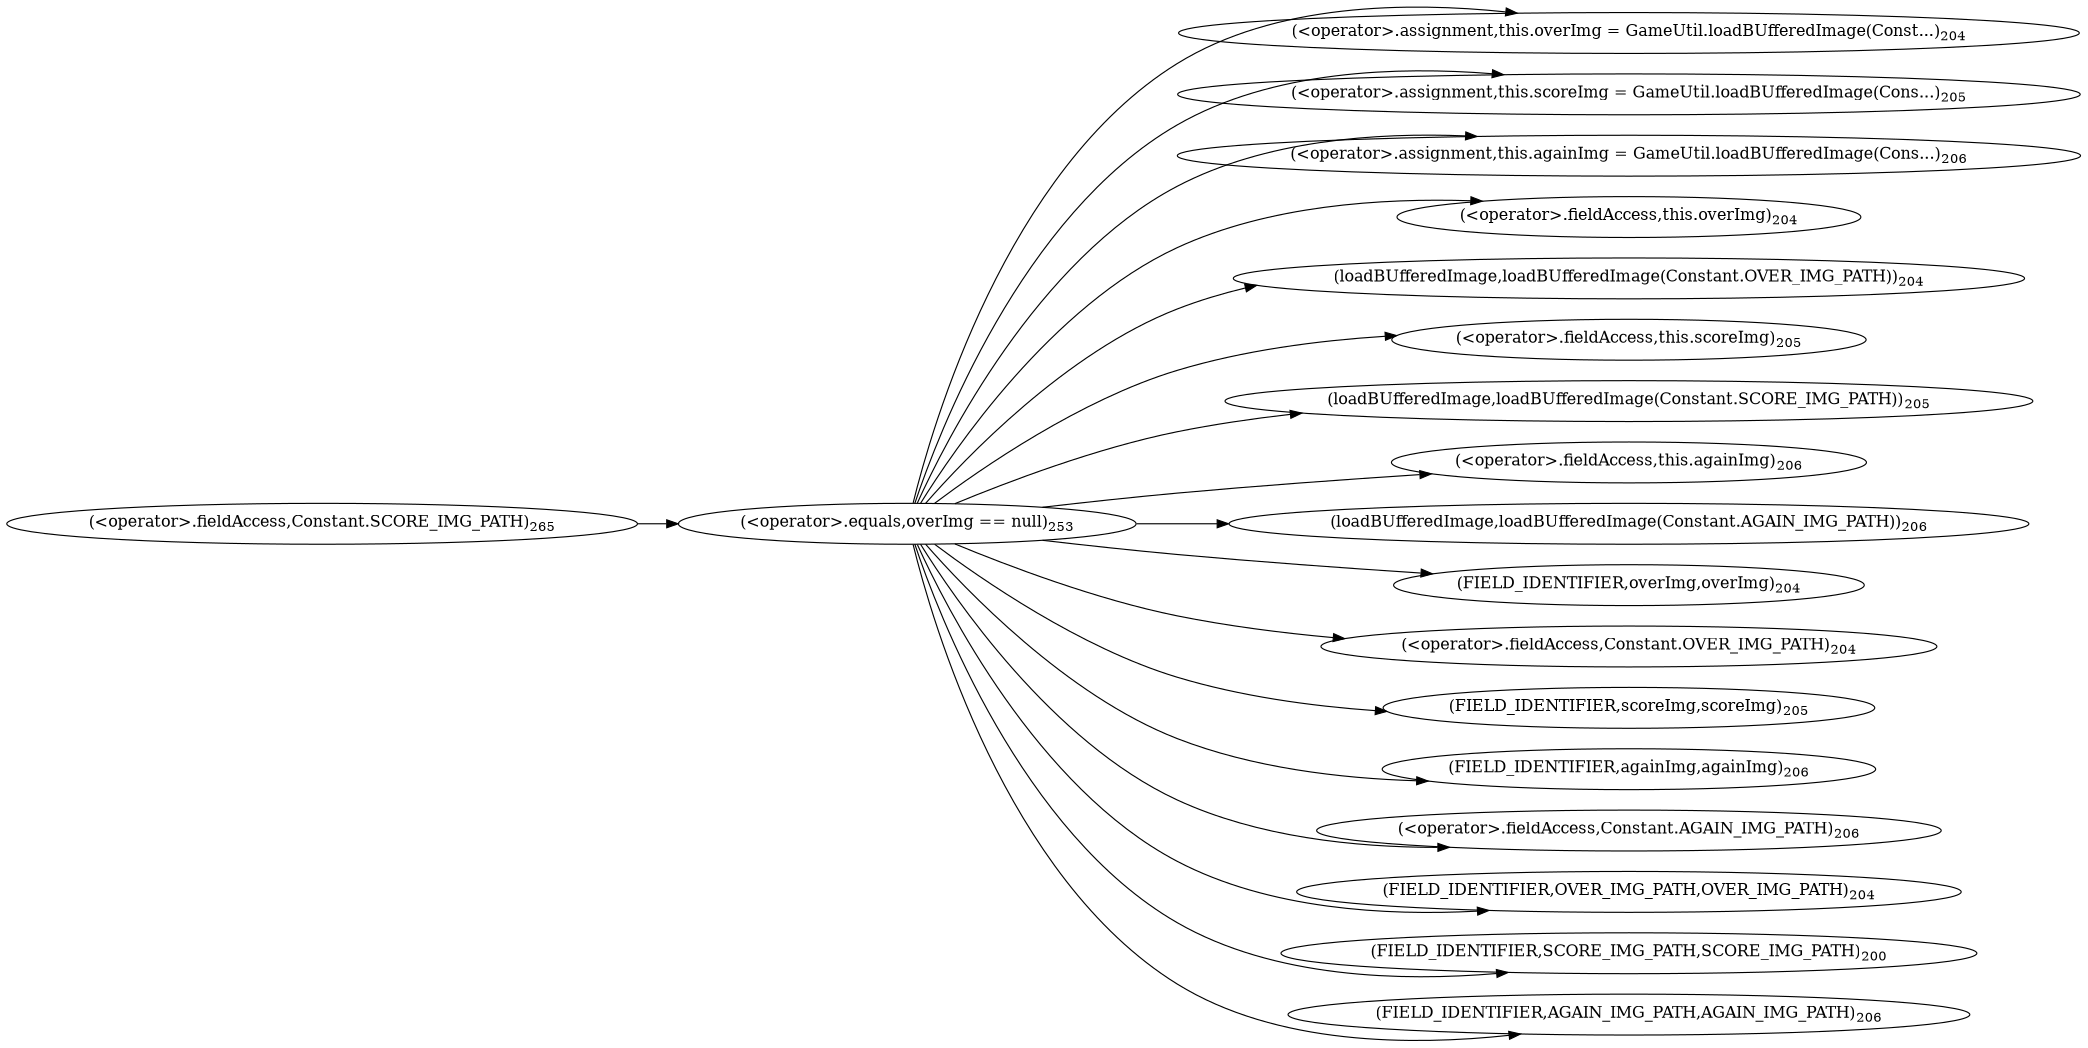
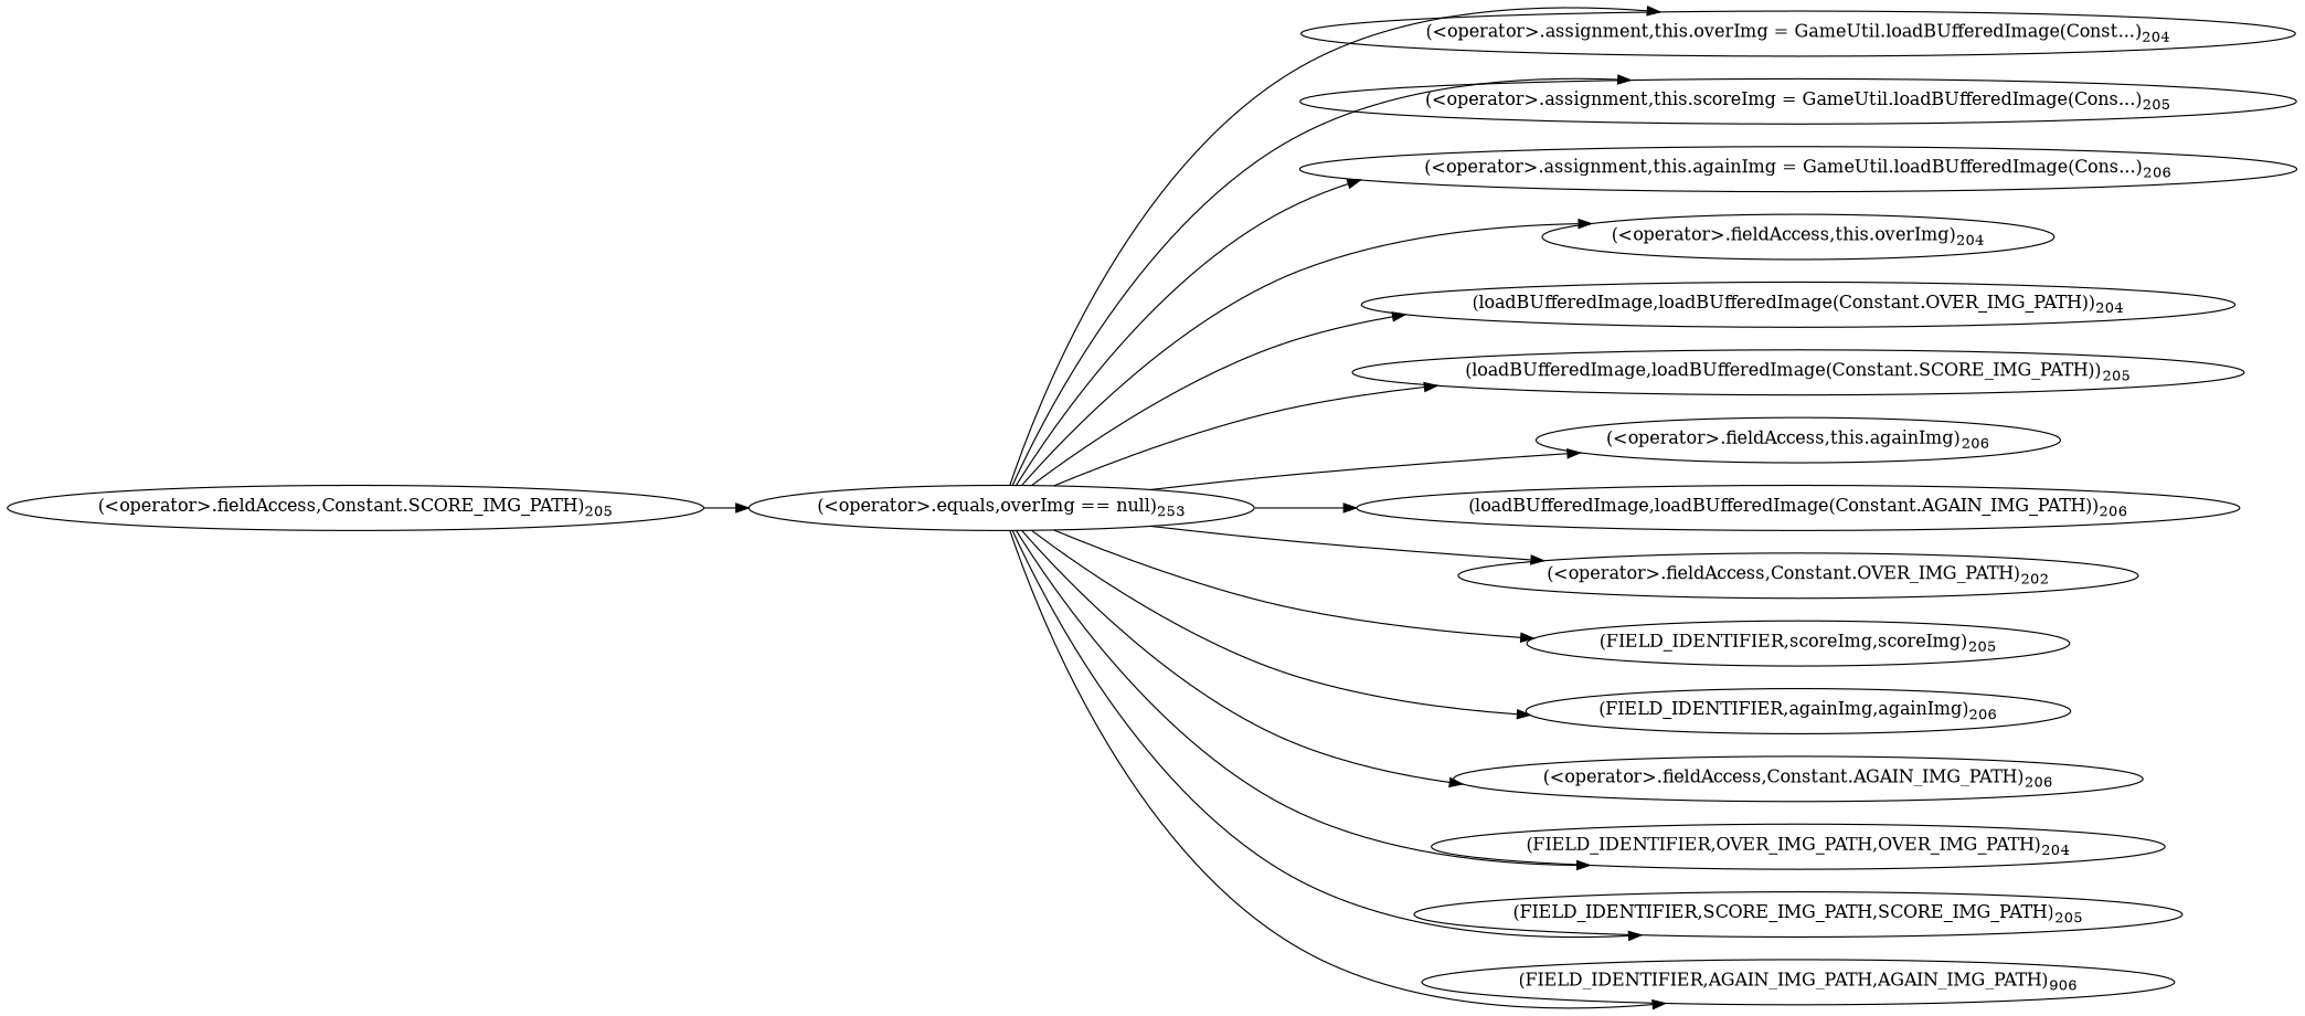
  digraph {
    rankdir=LR
    n1 [label=<(&lt;operator&gt;.equals,overImg == null)<SUB>253</SUB>>]
    n2 [label=<(&lt;operator&gt;.assignment,this.overImg = GameUtil.loadBUfferedImage(Const...)<SUB>204</SUB>>]
    n3 [label=<(&lt;operator&gt;.assignment,this.scoreImg = GameUtil.loadBUfferedImage(Cons...)<SUB>205</SUB>>]
    n4 [label=<(&lt;operator&gt;.assignment,this.againImg = GameUtil.loadBUfferedImage(Cons...)<SUB>206</SUB>>]
    n5 [label=<(&lt;operator&gt;.fieldAccess,this.overImg)<SUB>204</SUB>>]
    n6 [label=<(loadBUfferedImage,loadBUfferedImage(Constant.OVER_IMG_PATH))<SUB>204</SUB>>]
-   n7 [label=<(&lt;operator&gt;.fieldAccess,this.scoreImg)<SUB>205</SUB>>]
    n8 [label=<(loadBUfferedImage,loadBUfferedImage(Constant.SCORE_IMG_PATH))<SUB>205</SUB>>]
    n9 [label=<(&lt;operator&gt;.fieldAccess,this.againImg)<SUB>206</SUB>>]
    n10 [label=<(loadBUfferedImage,loadBUfferedImage(Constant.AGAIN_IMG_PATH))<SUB>206</SUB>>]
-   n11 [label=<(FIELD_IDENTIFIER,overImg,overImg)<SUB>204</SUB>>]
-   n12 [label=<(&lt;operator&gt;.fieldAccess,Constant.OVER_IMG_PATH)<SUB>204</SUB>>]
+   n12 [label=<(&lt;operator&gt;.fieldAccess,Constant.OVER_IMG_PATH)<SUB>202</SUB>>]
    n13 [label=<(FIELD_IDENTIFIER,scoreImg,scoreImg)<SUB>205</SUB>>]
    n14 [label=<(FIELD_IDENTIFIER,againImg,againImg)<SUB>206</SUB>>]
    n15 [label=<(&lt;operator&gt;.fieldAccess,Constant.AGAIN_IMG_PATH)<SUB>206</SUB>>]
    n16 [label=<(FIELD_IDENTIFIER,OVER_IMG_PATH,OVER_IMG_PATH)<SUB>204</SUB>>]
-   n17 [label=<(FIELD_IDENTIFIER,SCORE_IMG_PATH,SCORE_IMG_PATH)<SUB>200</SUB>>]
-   n18 [label=<(FIELD_IDENTIFIER,AGAIN_IMG_PATH,AGAIN_IMG_PATH)<SUB>206</SUB>>]
-   n19 [label=<(&lt;operator&gt;.fieldAccess,Constant.SCORE_IMG_PATH)<SUB>265</SUB>>]
+   n17 [label=<(FIELD_IDENTIFIER,SCORE_IMG_PATH,SCORE_IMG_PATH)<SUB>205</SUB>>]
+   n18 [label=<(FIELD_IDENTIFIER,AGAIN_IMG_PATH,AGAIN_IMG_PATH)<SUB>906</SUB>>]
+   n19 [label=<(&lt;operator&gt;.fieldAccess,Constant.SCORE_IMG_PATH)<SUB>205</SUB>>]
    n1 -> n2
    n1 -> n3
    n1 -> n4
    n1 -> n5
    n1 -> n6
-   n1 -> n7
    n1 -> n8
    n1 -> n9
    n1 -> n10
-   n1 -> n11
    n1 -> n12
    n1 -> n13
    n1 -> n14
    n1 -> n15
    n1 -> n16
    n1 -> n17
    n1 -> n18
    n19 -> n1
  }
